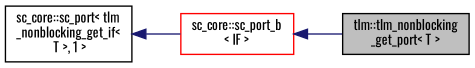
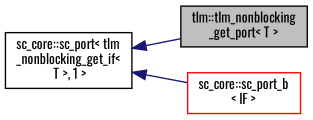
  digraph {
    fontname=Oswald
    rankdir=LR
    node [color=black fillcolor=white fontname=Oswald fontsize=10 shape=record style=filled]
    edge [color=midnightblue dir=back fontname=Oswald fontsize=10 labelfontname=FreeSans labelfontsize=10 style=solid]
    n1 [fillcolor=grey75 fontcolor=black height=0.2 label="tlm::tlm_nonblocking\l_get_port\< T \>" width=0.4]
    n2 [height=0.2 label="sc_core::sc_port\< tlm\l_nonblocking_get_if\<\l T \>, 1 \>" width=0.4]
    n3 [color=red height=0.2 label="sc_core::sc_port_b\l\< IF \>" width=0.4]
-   n3 -> n1
+   n2 -> n1
    n2 -> n3
  }
